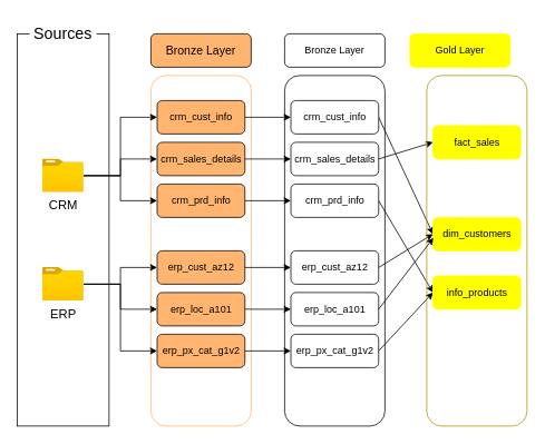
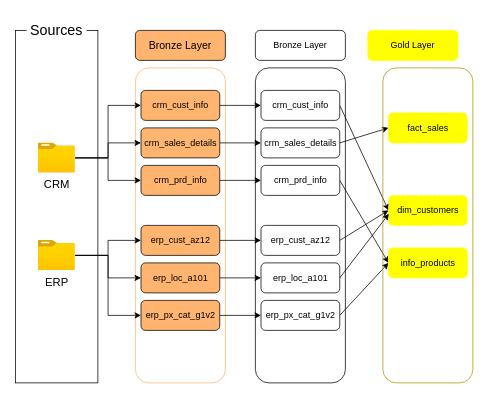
  <mxCell id="0" />
  <mxCell id="1" parent="0" />
  <mxCell id="2" value="" style="rounded=0;whiteSpace=wrap;html=1;fillStyle=hatch;" parent="1" vertex="1"><mxGeometry x="20" y="40" width="110" height="470" as="geometry" /></mxCell>
  <mxCell id="3" value="" style="rounded=1;whiteSpace=wrap;html=1;fillStyle=hatch;strokeColor=#FFB570;" parent="1" vertex="1"><mxGeometry x="180" y="90" width="120" height="420" as="geometry" /></mxCell>
  <mxCell id="4" value="" style="rounded=1;whiteSpace=wrap;html=1;fillStyle=auto;fillColor=none;" parent="1" vertex="1"><mxGeometry x="340" y="90" width="120" height="420" as="geometry" /></mxCell>
  <mxCell id="5" value="&lt;font style=&quot;font-size: 19px;&quot;&gt;Sources&lt;/font&gt;" style="rounded=0;whiteSpace=wrap;html=1;strokeColor=none;" parent="1" vertex="1"><mxGeometry x="35" y="20" width="80" height="40" as="geometry" /></mxCell>
  <mxCell id="6" style="edgeStyle=orthogonalEdgeStyle;rounded=0;orthogonalLoop=1;jettySize=auto;html=1;entryX=0;entryY=0.5;entryDx=0;entryDy=0;" parent="1" source="9" target="21" edge="1"><mxGeometry relative="1" as="geometry" /></mxCell>
  <mxCell id="7" style="edgeStyle=orthogonalEdgeStyle;rounded=0;orthogonalLoop=1;jettySize=auto;html=1;entryX=0;entryY=0.5;entryDx=0;entryDy=0;" parent="1" source="9" target="17" edge="1"><mxGeometry relative="1" as="geometry" /></mxCell>
  <mxCell id="8" style="edgeStyle=orthogonalEdgeStyle;rounded=0;orthogonalLoop=1;jettySize=auto;html=1;entryX=0;entryY=0.5;entryDx=0;entryDy=0;" parent="1" source="9" target="19" edge="1"><mxGeometry relative="1" as="geometry" /></mxCell>
  <mxCell id="9" value="&lt;font style=&quot;font-size: 15px;&quot;&gt;CRM&lt;/font&gt;" style="image;aspect=fixed;html=1;points=[];align=center;fontSize=12;image=img/lib/azure2/general/Folder_Blank.svg;" parent="1" vertex="1"><mxGeometry x="50.36" y="190" width="49.29" height="40" as="geometry" /></mxCell>
  <mxCell id="10" style="edgeStyle=orthogonalEdgeStyle;rounded=0;orthogonalLoop=1;jettySize=auto;html=1;entryX=0;entryY=0.5;entryDx=0;entryDy=0;" parent="1" source="13" target="23" edge="1"><mxGeometry relative="1" as="geometry" /></mxCell>
  <mxCell id="11" style="edgeStyle=orthogonalEdgeStyle;rounded=0;orthogonalLoop=1;jettySize=auto;html=1;entryX=0;entryY=0.5;entryDx=0;entryDy=0;" parent="1" source="13" target="25" edge="1"><mxGeometry relative="1" as="geometry" /></mxCell>
  <mxCell id="12" style="edgeStyle=orthogonalEdgeStyle;rounded=0;orthogonalLoop=1;jettySize=auto;html=1;entryX=0;entryY=0.5;entryDx=0;entryDy=0;" parent="1" source="13" target="27" edge="1"><mxGeometry relative="1" as="geometry" /></mxCell>
  <mxCell id="13" value="&lt;span style=&quot;font-size: 15px;&quot;&gt;ERP&lt;/span&gt;" style="image;aspect=fixed;html=1;points=[];align=center;fontSize=12;image=img/lib/azure2/general/Folder_Blank.svg;" parent="1" vertex="1"><mxGeometry x="50.36" y="320" width="49.29" height="40" as="geometry" /></mxCell>
  <mxCell id="14" value="&lt;font style=&quot;font-size: 14px;&quot;&gt;Bronze Layer&lt;/font&gt;" style="rounded=1;whiteSpace=wrap;html=1;fillStyle=solid;fillColor=#FFB570;fontColor=#000000;" parent="1" vertex="1"><mxGeometry x="180" y="40" width="120" height="40" as="geometry" /></mxCell>
  <mxCell id="15" value="Bronze Layer" style="rounded=1;whiteSpace=wrap;html=1;fillStyle=auto;fillColor=#FFFFFF;fontColor=#000000;" parent="1" vertex="1"><mxGeometry x="340" y="40" width="120" height="40" as="geometry" /></mxCell>
  <mxCell id="16" style="edgeStyle=orthogonalEdgeStyle;rounded=0;orthogonalLoop=1;jettySize=auto;html=1;entryX=0;entryY=0.5;entryDx=0;entryDy=0;" parent="1" source="17" target="29" edge="1"><mxGeometry relative="1" as="geometry" /></mxCell>
  <mxCell id="17" value="crm_sales_details" style="rounded=1;whiteSpace=wrap;html=1;fillStyle=solid;fillColor=#FFB570;fontColor=#000000;" parent="1" vertex="1"><mxGeometry x="187.5" y="170" width="105" height="40" as="geometry" /></mxCell>
  <mxCell id="18" style="edgeStyle=orthogonalEdgeStyle;rounded=0;orthogonalLoop=1;jettySize=auto;html=1;entryX=0;entryY=0.5;entryDx=0;entryDy=0;" parent="1" source="19" target="31" edge="1"><mxGeometry relative="1" as="geometry" /></mxCell>
  <mxCell id="19" value="crm_prd_info" style="rounded=1;whiteSpace=wrap;html=1;fillStyle=solid;fillColor=#FFB570;fontColor=#000000;" parent="1" vertex="1"><mxGeometry x="187.5" y="220" width="105" height="40" as="geometry" /></mxCell>
  <mxCell id="20" style="edgeStyle=orthogonalEdgeStyle;rounded=0;orthogonalLoop=1;jettySize=auto;html=1;exitX=1;exitY=0.5;exitDx=0;exitDy=0;entryX=0;entryY=0.5;entryDx=0;entryDy=0;" parent="1" source="21" target="33" edge="1"><mxGeometry relative="1" as="geometry" /></mxCell>
  <mxCell id="21" value="crm_cust_info" style="rounded=1;whiteSpace=wrap;html=1;fillStyle=solid;fillColor=#FFB570;fontColor=#000000;" parent="1" vertex="1"><mxGeometry x="187.5" y="120" width="105" height="40" as="geometry" /></mxCell>
  <mxCell id="22" style="edgeStyle=orthogonalEdgeStyle;rounded=0;orthogonalLoop=1;jettySize=auto;html=1;entryX=0;entryY=0.5;entryDx=0;entryDy=0;" parent="1" source="23" target="35" edge="1"><mxGeometry relative="1" as="geometry" /></mxCell>
  <mxCell id="23" value="erp_cust_az12" style="rounded=1;whiteSpace=wrap;html=1;fillStyle=solid;fillColor=#FFB570;fontColor=#000000;" parent="1" vertex="1"><mxGeometry x="187.5" y="300" width="105" height="40" as="geometry" /></mxCell>
  <mxCell id="24" style="edgeStyle=orthogonalEdgeStyle;rounded=0;orthogonalLoop=1;jettySize=auto;html=1;entryX=0;entryY=0.5;entryDx=0;entryDy=0;" parent="1" source="25" target="36" edge="1"><mxGeometry relative="1" as="geometry" /></mxCell>
  <mxCell id="25" value="erp_loc_a101" style="rounded=1;whiteSpace=wrap;html=1;fillStyle=solid;fillColor=#FFB570;fontColor=#000000;" parent="1" vertex="1"><mxGeometry x="187.5" y="350" width="105" height="40" as="geometry" /></mxCell>
  <mxCell id="26" style="edgeStyle=orthogonalEdgeStyle;rounded=0;orthogonalLoop=1;jettySize=auto;html=1;entryX=0;entryY=0.5;entryDx=0;entryDy=0;" parent="1" source="27" target="38" edge="1"><mxGeometry relative="1" as="geometry" /></mxCell>
  <mxCell id="27" value="erp_px_cat_g1v2" style="rounded=1;whiteSpace=wrap;html=1;fillStyle=solid;fillColor=#FFB570;fontColor=#000000;" parent="1" vertex="1"><mxGeometry x="187.5" y="400" width="105" height="40" as="geometry" /></mxCell>
  <mxCell id="28" style="rounded=0;orthogonalLoop=1;jettySize=auto;html=1;entryX=0;entryY=0.5;entryDx=0;entryDy=0;exitX=1;exitY=0.5;exitDx=0;exitDy=0;" edge="1" parent="1" source="29" target="41"><mxGeometry relative="1" as="geometry" /></mxCell>
  <mxCell id="29" value="crm_sales_details" style="rounded=1;whiteSpace=wrap;html=1;fillStyle=solid;fillColor=#FFFFFF;fontColor=#000000;" parent="1" vertex="1"><mxGeometry x="347.5" y="170" width="105" height="40" as="geometry" /></mxCell>
  <mxCell id="30" style="rounded=0;orthogonalLoop=1;jettySize=auto;html=1;entryX=0;entryY=0.5;entryDx=0;entryDy=0;exitX=1;exitY=0.5;exitDx=0;exitDy=0;" edge="1" parent="1" source="31" target="42"><mxGeometry relative="1" as="geometry" /></mxCell>
  <mxCell id="31" value="crm_prd_info" style="rounded=1;whiteSpace=wrap;html=1;fillStyle=solid;fillColor=#FFFFFF;fontColor=#000000;" parent="1" vertex="1"><mxGeometry x="347.5" y="220" width="105" height="40" as="geometry" /></mxCell>
  <mxCell id="32" style="rounded=0;orthogonalLoop=1;jettySize=auto;html=1;entryX=0;entryY=0.5;entryDx=0;entryDy=0;exitX=1;exitY=0.5;exitDx=0;exitDy=0;" edge="1" parent="1" source="33" target="43"><mxGeometry relative="1" as="geometry" /></mxCell>
  <mxCell id="33" value="crm_cust_info" style="rounded=1;whiteSpace=wrap;html=1;fillStyle=solid;fillColor=#FFFFFF;fontColor=#000000;" parent="1" vertex="1"><mxGeometry x="347.5" y="120" width="105" height="40" as="geometry" /></mxCell>
  <mxCell id="34" style="rounded=0;orthogonalLoop=1;jettySize=auto;html=1;entryX=0;entryY=0.5;entryDx=0;entryDy=0;exitX=1;exitY=0.5;exitDx=0;exitDy=0;" edge="1" parent="1" source="35" target="43"><mxGeometry relative="1" as="geometry" /></mxCell>
  <mxCell id="35" value="erp_cust_az12" style="rounded=1;whiteSpace=wrap;html=1;fillStyle=solid;fillColor=#FFFFFF;fontColor=#000000;" parent="1" vertex="1"><mxGeometry x="347.5" y="300" width="105" height="40" as="geometry" /></mxCell>
  <mxCell id="36" value="erp_loc_a101" style="rounded=1;whiteSpace=wrap;html=1;fillStyle=solid;fillColor=#FFFFFF;fontColor=#000000;" parent="1" vertex="1"><mxGeometry x="347.5" y="350" width="105" height="40" as="geometry" /></mxCell>
  <mxCell id="37" style="rounded=0;orthogonalLoop=1;jettySize=auto;html=1;entryX=0;entryY=0.5;entryDx=0;entryDy=0;exitX=1;exitY=0.5;exitDx=0;exitDy=0;" edge="1" parent="1" source="38" target="42"><mxGeometry relative="1" as="geometry" /></mxCell>
  <mxCell id="38" value="erp_px_cat_g1v2" style="rounded=1;whiteSpace=wrap;html=1;fillStyle=solid;fillColor=#FFFFFF;fontColor=#000000;" parent="1" vertex="1"><mxGeometry x="347.5" y="400" width="105" height="40" as="geometry" /></mxCell>
  <mxCell id="39" value="" style="rounded=1;whiteSpace=wrap;html=1;fillStyle=auto;fillColor=none;fontColor=#000000;strokeColor=#B09500;" vertex="1" parent="1"><mxGeometry x="510" y="90" width="120" height="420" as="geometry" /></mxCell>
  <mxCell id="40" value="Gold Layer" style="rounded=1;whiteSpace=wrap;html=1;fillStyle=auto;fillColor=#FFFF00;fontColor=#000000;strokeColor=#FFFF00;" vertex="1" parent="1"><mxGeometry x="490" y="40" width="120" height="40" as="geometry" /></mxCell>
  <mxCell id="41" value="fact_sales" style="rounded=1;whiteSpace=wrap;html=1;fillStyle=solid;fillColor=#FFFF00;fontColor=#000000;strokeColor=#FFFF00;" vertex="1" parent="1"><mxGeometry x="517.5" y="150" width="105" height="40" as="geometry" /></mxCell>
  <mxCell id="42" value="info_products" style="rounded=1;whiteSpace=wrap;html=1;fillStyle=solid;fillColor=#FFFF00;fontColor=#000000;strokeColor=#FFFF00;" vertex="1" parent="1"><mxGeometry x="517.5" y="330" width="105" height="40" as="geometry" /></mxCell>
- <mxCell id="43" value="dim_customers" style="rounded=1;whiteSpace=wrap;html=1;fillStyle=solid;fillColor=#FFFF00;fontColor=#000000;strokeColor=#FFFF00;" vertex="1" parent="1"><mxGeometry x="517.5" y="260" width="105" height="40" as="geometry" /></mxCell>
+ <mxCell id="43" value="dim_customers" style="rounded=1;whiteSpace=wrap;html=1;fillStyle=solid;fillColor=#FFFF00;fontColor=#000000;strokeColor=#FFFF00;dashed=1;" vertex="1" parent="1"><mxGeometry x="517.5" y="260" width="105" height="40" as="geometry" /></mxCell>
  <mxCell id="44" style="rounded=0;orthogonalLoop=1;jettySize=auto;html=1;exitX=1;exitY=0.5;exitDx=0;exitDy=0;entryX=0.005;entryY=0.613;entryDx=0;entryDy=0;entryPerimeter=0;" edge="1" parent="1" source="36" target="43"><mxGeometry relative="1" as="geometry"><mxPoint x="452.5" y="375" as="sourcePoint" /><mxPoint x="490" y="177.677" as="targetPoint" /></mxGeometry></mxCell>
